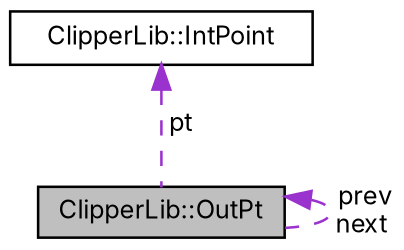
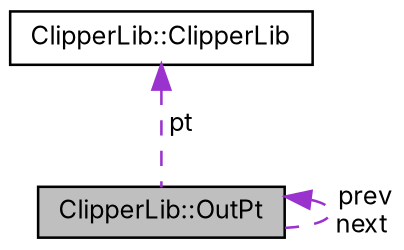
  digraph {
    fontname=Inter
    node [color=black fontname=Inter fontsize=10 shape=record style=filled]
    edge [color=darkorchid3 dir=back fontname=Inter fontsize=10 labelfontname=Helvetica labelfontsize=10 style=dashed]
    n1 [fillcolor=grey75 fontcolor=black height=0.2 label="ClipperLib::OutPt" width=0.4]
-   n2 [fillcolor=white height=0.2 label="ClipperLib::IntPoint" width=0.4]
+   n2 [fillcolor=white height=0.2 label="ClipperLib::ClipperLib" width=0.4]
    n1 -> n1 [label=" prev\nnext"]
    n2 -> n1 [label=" pt"]
  }
